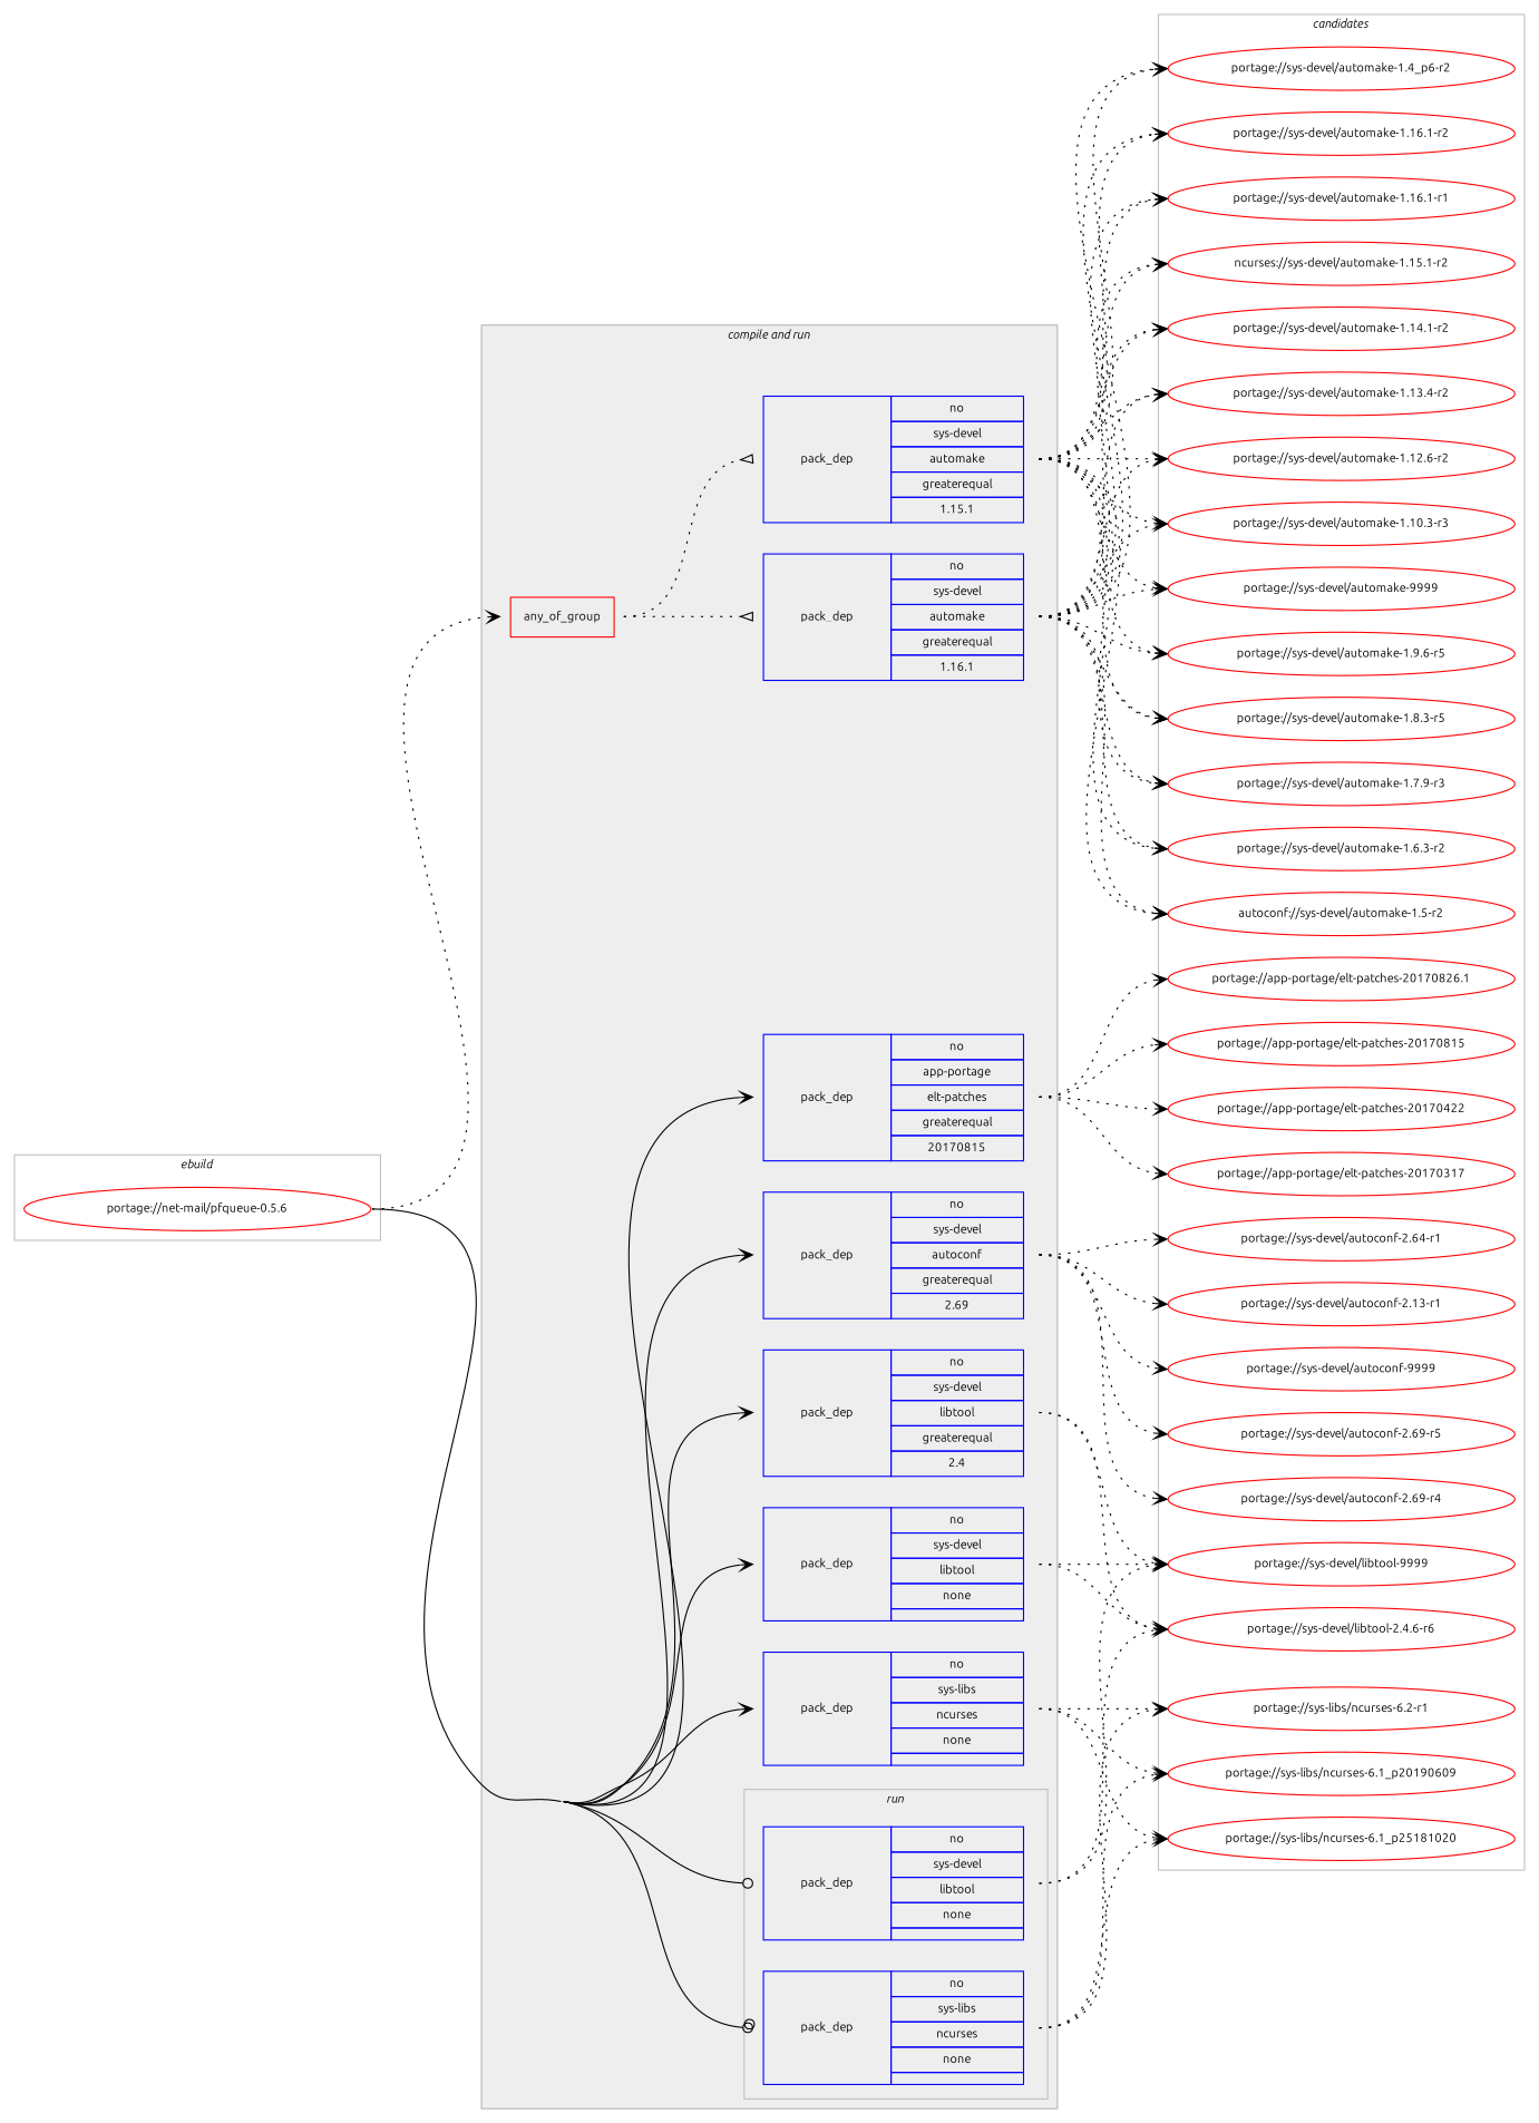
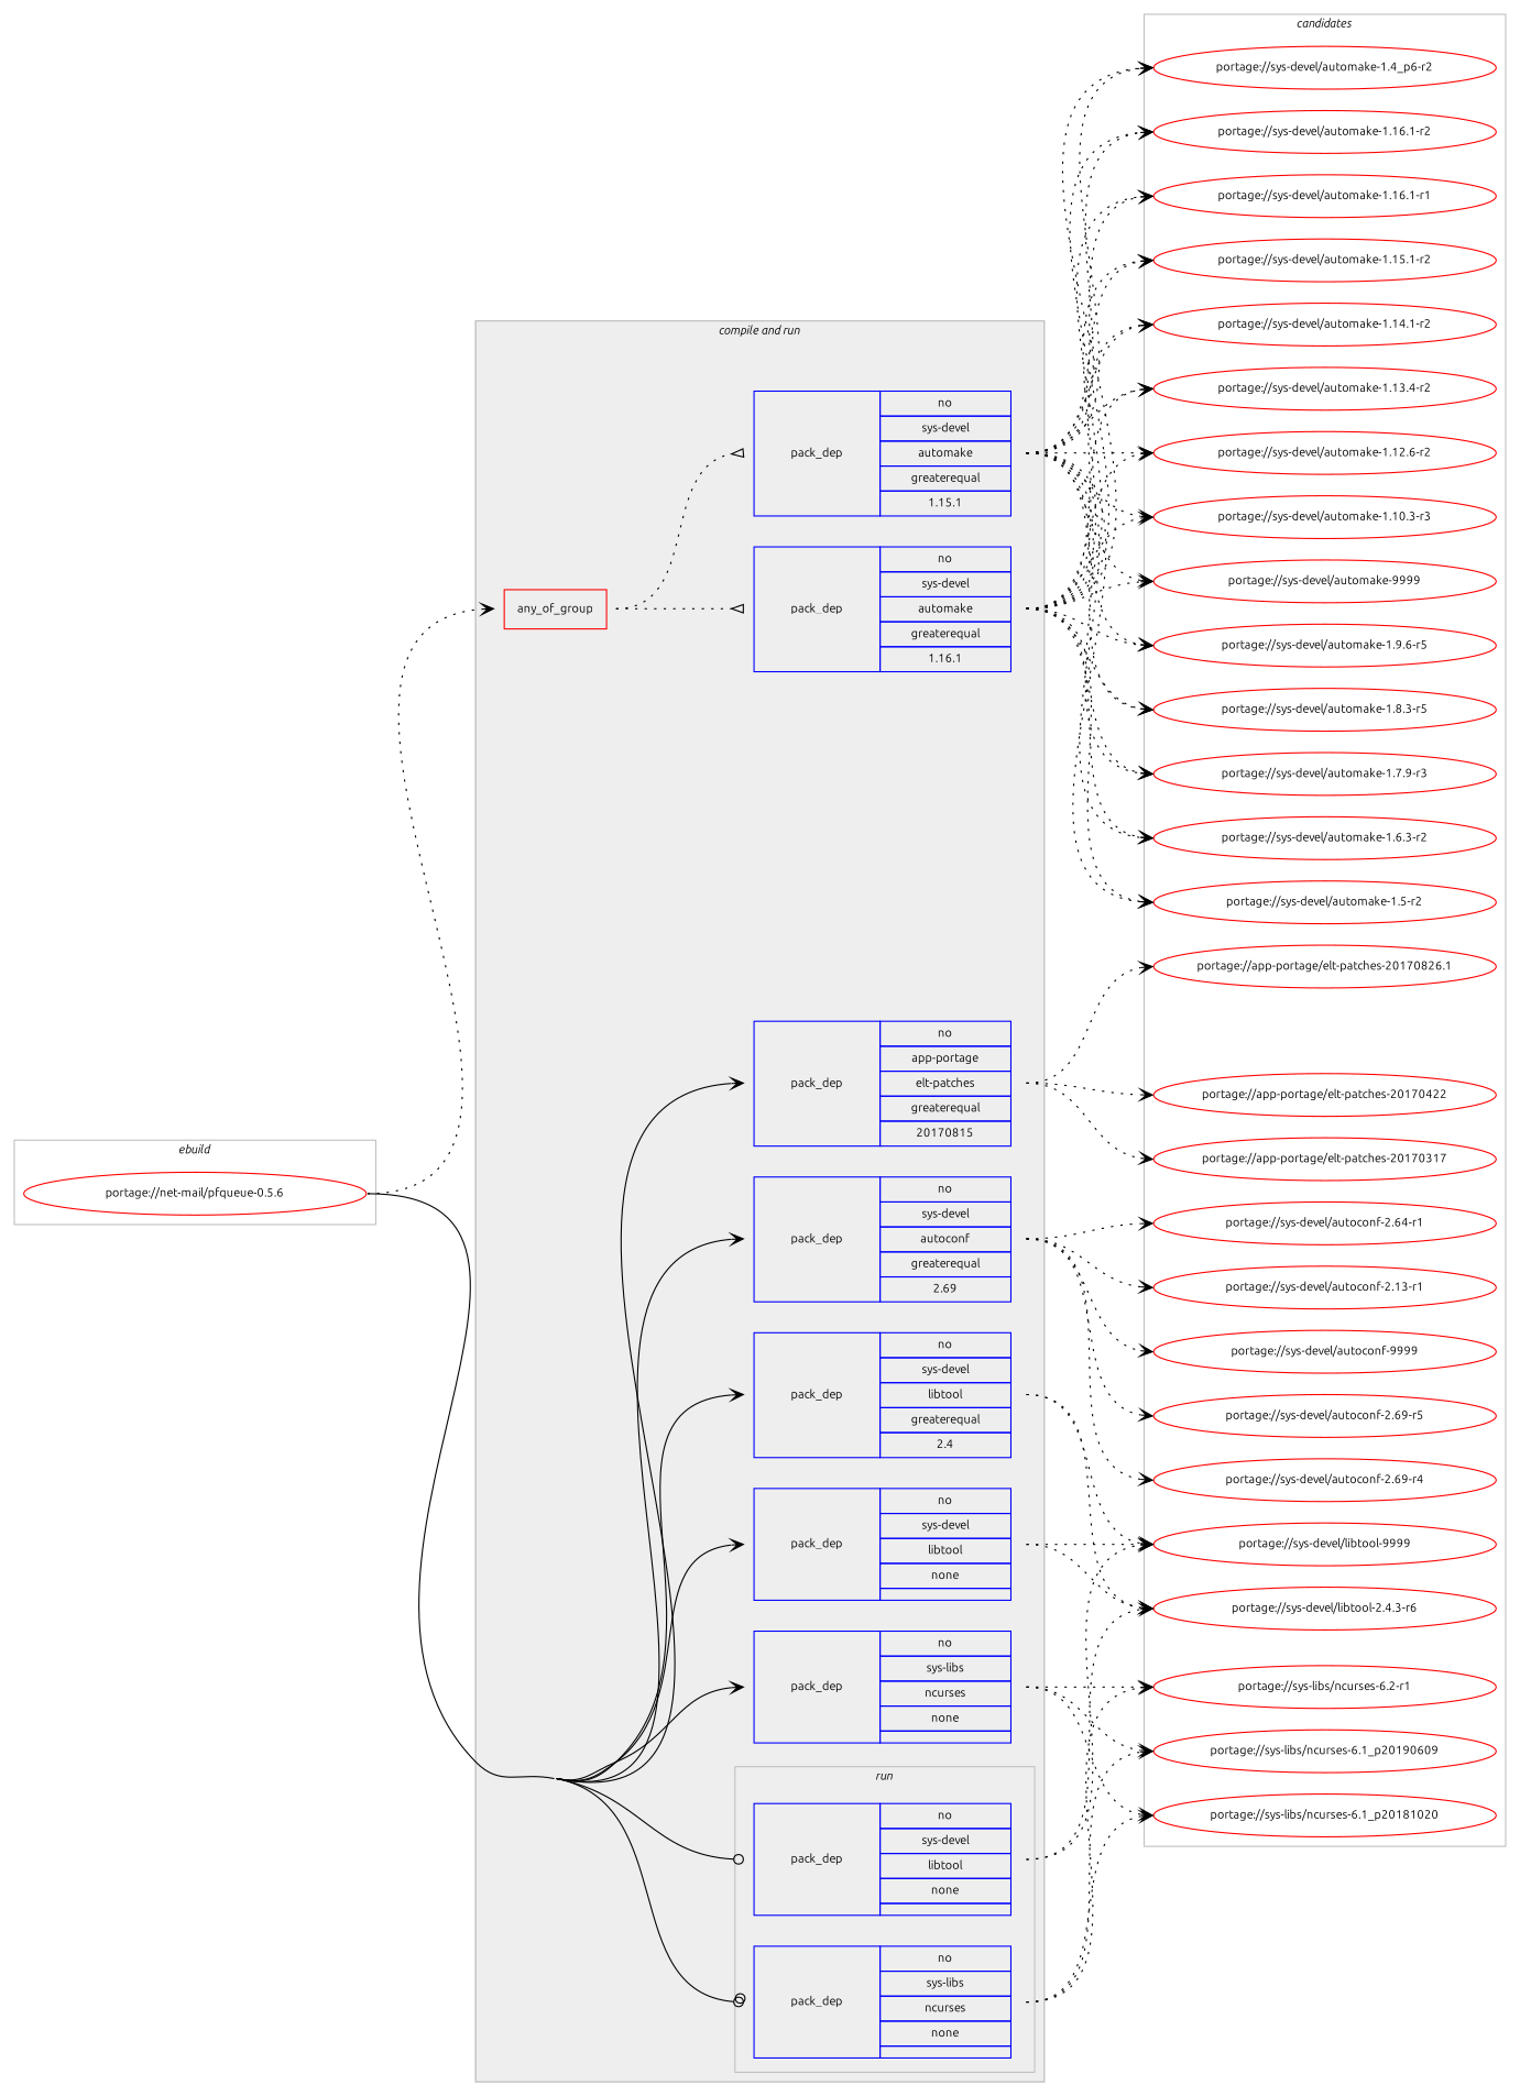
  digraph {
    compound=true
    concentrate=true
    fontname=Ubuntu
    fontsize=10
    newrank=true
    rankdir=LR
    ranksep=1.5
    node [color=red fontname=Ubuntu fontsize=10]
    edge [arrowhead=vee fontname=Ubuntu headport=w style=dotted tailport=e weight=100]
    n1 [label="portage://net-mail/pfqueue-0.5.6" width=4]
    n2 [color=blue label=<<TABLE BORDER="0" CELLBORDER="1" CELLSPACING="0" CELLPADDING="4" WIDTH="220"><TR><TD ROWSPAN="6" CELLPADDING="30">pack_dep</TD></TR><TR><TD WIDTH="110">no</TD></TR><TR><TD>sys-devel</TD></TR><TR><TD>automake</TD></TR><TR><TD>greaterequal</TD></TR><TR><TD>1.16.1</TD></TR></TABLE>> shape=none]
    n3 [color=blue label=<<TABLE BORDER="0" CELLBORDER="1" CELLSPACING="0" CELLPADDING="4" WIDTH="220"><TR><TD ROWSPAN="6" CELLPADDING="30">pack_dep</TD></TR><TR><TD WIDTH="110">no</TD></TR><TR><TD>sys-devel</TD></TR><TR><TD>automake</TD></TR><TR><TD>greaterequal</TD></TR><TR><TD>1.15.1</TD></TR></TABLE>> shape=none]
    n4 [label=<<TABLE BORDER="0" CELLBORDER="1" CELLSPACING="0" CELLPADDING="4"><TR><TD CELLPADDING="10">any_of_group</TD></TR></TABLE>> shape=none]
    n5 [color=blue label=<<TABLE BORDER="0" CELLBORDER="1" CELLSPACING="0" CELLPADDING="4" WIDTH="220"><TR><TD ROWSPAN="6" CELLPADDING="30">pack_dep</TD></TR><TR><TD WIDTH="110">no</TD></TR><TR><TD>app-portage</TD></TR><TR><TD>elt-patches</TD></TR><TR><TD>greaterequal</TD></TR><TR><TD>20170815</TD></TR></TABLE>> shape=none]
    n6 [color=blue label=<<TABLE BORDER="0" CELLBORDER="1" CELLSPACING="0" CELLPADDING="4" WIDTH="220"><TR><TD ROWSPAN="6" CELLPADDING="30">pack_dep</TD></TR><TR><TD WIDTH="110">no</TD></TR><TR><TD>sys-devel</TD></TR><TR><TD>autoconf</TD></TR><TR><TD>greaterequal</TD></TR><TR><TD>2.69</TD></TR></TABLE>> shape=none]
    n7 [color=blue label=<<TABLE BORDER="0" CELLBORDER="1" CELLSPACING="0" CELLPADDING="4" WIDTH="220"><TR><TD ROWSPAN="6" CELLPADDING="30">pack_dep</TD></TR><TR><TD WIDTH="110">no</TD></TR><TR><TD>sys-devel</TD></TR><TR><TD>libtool</TD></TR><TR><TD>greaterequal</TD></TR><TR><TD>2.4</TD></TR></TABLE>> shape=none]
    n8 [color=blue label=<<TABLE BORDER="0" CELLBORDER="1" CELLSPACING="0" CELLPADDING="4" WIDTH="220"><TR><TD ROWSPAN="6" CELLPADDING="30">pack_dep</TD></TR><TR><TD WIDTH="110">no</TD></TR><TR><TD>sys-devel</TD></TR><TR><TD>libtool</TD></TR><TR><TD>none</TD></TR><TR><TD></TD></TR></TABLE>> shape=none]
    n9 [color=blue label=<<TABLE BORDER="0" CELLBORDER="1" CELLSPACING="0" CELLPADDING="4" WIDTH="220"><TR><TD ROWSPAN="6" CELLPADDING="30">pack_dep</TD></TR><TR><TD WIDTH="110">no</TD></TR><TR><TD>sys-libs</TD></TR><TR><TD>ncurses</TD></TR><TR><TD>none</TD></TR><TR><TD></TD></TR></TABLE>> shape=none]
    n10 [color=blue label=<<TABLE BORDER="0" CELLBORDER="1" CELLSPACING="0" CELLPADDING="4" WIDTH="220"><TR><TD ROWSPAN="6" CELLPADDING="30">pack_dep</TD></TR><TR><TD WIDTH="110">no</TD></TR><TR><TD>sys-devel</TD></TR><TR><TD>libtool</TD></TR><TR><TD>none</TD></TR><TR><TD></TD></TR></TABLE>> shape=none]
    n11 [color=blue label=<<TABLE BORDER="0" CELLBORDER="1" CELLSPACING="0" CELLPADDING="4" WIDTH="220"><TR><TD ROWSPAN="6" CELLPADDING="30">pack_dep</TD></TR><TR><TD WIDTH="110">no</TD></TR><TR><TD>sys-libs</TD></TR><TR><TD>ncurses</TD></TR><TR><TD>none</TD></TR><TR><TD></TD></TR></TABLE>> shape=none]
    n12 [label="portage://sys-devel/automake-9999" width=4]
    n13 [label="portage://sys-devel/automake-1.9.6-r5" width=4]
    n14 [label="portage://sys-devel/automake-1.8.3-r5" width=4]
    n15 [label="portage://sys-devel/automake-1.7.9-r3" width=4]
    n16 [label="portage://sys-devel/automake-1.6.3-r2" width=4]
-   n17 [label="autoconf://sys-devel/automake-1.5-r2" width=4]
+   n17 [label="portage://sys-devel/automake-1.5-r2" width=4]
    n18 [label="portage://sys-devel/automake-1.4_p6-r2" width=4]
    n19 [label="portage://sys-devel/automake-1.16.1-r2" width=4]
    n20 [label="portage://sys-devel/automake-1.16.1-r1" width=4]
-   n21 [label="ncurses://sys-devel/automake-1.15.1-r2" width=4]
+   n21 [label="portage://sys-devel/automake-1.15.1-r2" width=4]
    n22 [label="portage://sys-devel/automake-1.14.1-r2" width=4]
    n23 [label="portage://sys-devel/automake-1.13.4-r2" width=4]
    n24 [label="portage://sys-devel/automake-1.12.6-r2" width=4]
    n25 [label="portage://sys-devel/automake-1.10.3-r3" width=4]
    n26 [label="portage://app-portage/elt-patches-20170826.1" width=4]
-   n27 [label="portage://app-portage/elt-patches-20170815" width=4]
    n28 [label="portage://app-portage/elt-patches-20170422" width=4]
    n29 [label="portage://app-portage/elt-patches-20170317" width=4]
    n30 [label="portage://sys-devel/autoconf-9999" width=4]
    n31 [label="portage://sys-devel/autoconf-2.69-r5" width=4]
    n32 [label="portage://sys-devel/autoconf-2.69-r4" width=4]
    n33 [label="portage://sys-devel/autoconf-2.64-r1" width=4]
    n34 [label="portage://sys-devel/autoconf-2.13-r1" width=4]
    n35 [label="portage://sys-devel/libtool-9999" width=4]
-   n36 [label="portage://sys-devel/libtool-2.4.6-r6" width=4]
+   n36 [label="portage://sys-devel/libtool-2.4.3-r6" width=4]
    n37 [label="portage://sys-libs/ncurses-6.2-r1" width=4]
    n38 [label="portage://sys-libs/ncurses-6.1_p20190609" width=4]
-   n39 [label="portage://sys-libs/ncurses-6.1_p25181020" width=4]
+   n39 [label="portage://sys-libs/ncurses-6.1_p20181020" width=4]
    subgraph cluster_1 {
      color=gray
      label=<<i>ebuild</i>>
      rank=same
      n1
    }
    subgraph cluster_2 {
      color=gray
      label=<<i>dependencies</i>>
      subgraph cluster_3 {
        color=gray
        fillcolor="#eeeeee"
        label=<<i>compile</i>>
        style=filled
        subgraph sub_4 {
          color=gray
          fillcolor="#eeeeee"
          label=<<i>compile</i>>
          style=filled
          n4
          subgraph sub_5 {
            color=gray
            fillcolor="#eeeeee"
            label=<<i>compile</i>>
            style=filled
            n2
          }
          subgraph sub_6 {
            color=gray
            fillcolor="#eeeeee"
            label=<<i>compile</i>>
            style=filled
            n3
          }
        }
        subgraph sub_7 {
          color=gray
          fillcolor="#eeeeee"
          label=<<i>compile</i>>
          style=filled
          n5
        }
        subgraph sub_8 {
          color=gray
          fillcolor="#eeeeee"
          label=<<i>compile</i>>
          style=filled
          n6
        }
        subgraph sub_9 {
          color=gray
          fillcolor="#eeeeee"
          label=<<i>compile</i>>
          style=filled
          n7
        }
        subgraph sub_10 {
          color=gray
          fillcolor="#eeeeee"
          label=<<i>compile</i>>
          style=filled
          n8
        }
        subgraph sub_11 {
          color=gray
          fillcolor="#eeeeee"
          label=<<i>compile</i>>
          style=filled
          n9
        }
      }
      subgraph cluster_12 {
        color=gray
        fillcolor="#eeeeee"
        label=<<i>compile and run</i>>
        style=filled
      }
      subgraph cluster_13 {
        color=gray
        fillcolor="#eeeeee"
        label=<<i>run</i>>
        style=filled
        subgraph sub_14 {
          color=gray
          fillcolor="#eeeeee"
          label=<<i>run</i>>
          style=filled
          n10
        }
        subgraph sub_15 {
          color=gray
          fillcolor="#eeeeee"
          label=<<i>run</i>>
          style=filled
          n11
        }
      }
    }
    subgraph cluster_16 {
      color=gray
      label=<<i>candidates</i>>
      rank=same
      subgraph sub_17 {
        color=black
        label=<<i>candidates</i>>
        nodesep=1
        rank=same
        n12
        n13
        n14
        n15
        n16
        n17
        n18
        n19
        n20
        n21
        n22
        n23
        n24
        n25
      }
      subgraph sub_18 {
        color=black
        label=<<i>candidates</i>>
        nodesep=1
        rank=same
        n12
        n13
        n14
        n15
        n16
        n17
        n18
        n19
        n20
        n21
        n22
        n23
        n24
        n25
      }
      subgraph sub_19 {
        color=black
        label=<<i>candidates</i>>
        nodesep=1
        rank=same
        n26
-       n27
        n28
        n29
      }
      subgraph sub_20 {
        color=black
        label=<<i>candidates</i>>
        nodesep=1
        rank=same
        n30
        n31
        n32
        n33
        n34
      }
      subgraph sub_21 {
        color=black
        label=<<i>candidates</i>>
        nodesep=1
        rank=same
        n35
        n36
      }
      subgraph sub_22 {
        color=black
        label=<<i>candidates</i>>
        nodesep=1
        rank=same
        n35
        n36
      }
      subgraph sub_23 {
        color=black
        label=<<i>candidates</i>>
        nodesep=1
        rank=same
        n37
        n38
        n39
      }
      subgraph sub_24 {
        color=black
        label=<<i>candidates</i>>
        nodesep=1
        rank=same
        n35
        n36
      }
      subgraph sub_25 {
        color=black
        label=<<i>candidates</i>>
        nodesep=1
        rank=same
        n37
        n38
        n39
      }
    }
    n1 -> n4 [weight=20]
    n1 -> n5 [style=solid weight=20]
    n1 -> n6 [style=solid weight=20]
    n1 -> n7 [style=solid weight=20]
    n1 -> n8 [style=solid weight=20]
    n1 -> n9 [style=solid weight=20]
    n1 -> n10 [arrowhead=odot style=solid weight=20]
    n1 -> n11 [arrowhead=odot style=solid weight=20]
    n2 -> n12
    n2 -> n13
    n2 -> n14
    n2 -> n15
    n2 -> n16
    n2 -> n17
    n2 -> n18
    n2 -> n19
    n2 -> n20
    n2 -> n21
    n2 -> n22
    n2 -> n23
    n2 -> n24
    n2 -> n25
    n3 -> n12
    n3 -> n13
    n3 -> n14
    n3 -> n15
    n3 -> n16
    n3 -> n17
    n3 -> n18
    n3 -> n19
    n3 -> n20
    n3 -> n21
    n3 -> n22
    n3 -> n23
    n3 -> n24
    n3 -> n25
    n4 -> n2 [arrowhead=oinv weight=20]
    n4 -> n3 [arrowhead=oinv weight=20]
    n5 -> n26
-   n5 -> n27
    n5 -> n28
    n5 -> n29
    n6 -> n30
    n6 -> n31
    n6 -> n32
    n6 -> n33
    n6 -> n34
    n7 -> n35
    n7 -> n36
    n8 -> n35
    n8 -> n36
    n9 -> n37
    n9 -> n38
    n9 -> n39
    n10 -> n35
    n10 -> n36
    n11 -> n37
    n11 -> n38
    n11 -> n39
  }
